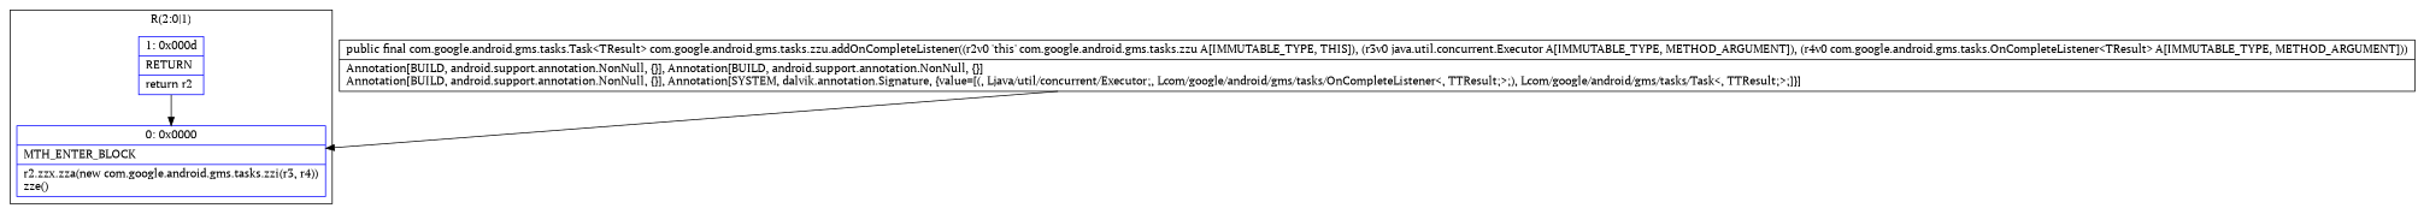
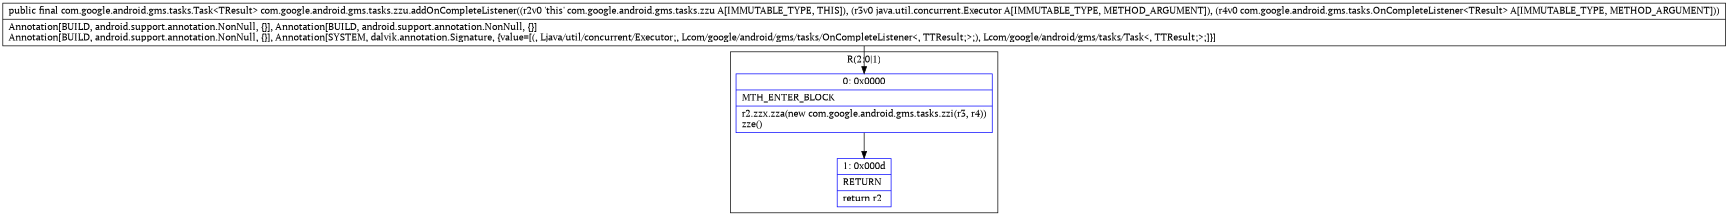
  digraph {
    fontname="PT Serif"
    node [color=blue shape=record fontname="PT Serif"]
    edge [fontname="PT Serif"]
    n1 [label="{0\:\ 0x0000|MTH_ENTER_BLOCK\l|r2.zzx.zza(new com.google.android.gms.tasks.zzi(r3, r4))\lzze()\l}"]
    n2 [label="{1\:\ 0x000d|RETURN\l|return r2\l}"]
    n3 [label="{public final com.google.android.gms.tasks.Task\<TResult\> com.google.android.gms.tasks.zzu.addOnCompleteListener((r2v0 'this' com.google.android.gms.tasks.zzu A[IMMUTABLE_TYPE, THIS]), (r3v0 java.util.concurrent.Executor A[IMMUTABLE_TYPE, METHOD_ARGUMENT]), (r4v0 com.google.android.gms.tasks.OnCompleteListener\<TResult\> A[IMMUTABLE_TYPE, METHOD_ARGUMENT]))  | Annotation[BUILD, android.support.annotation.NonNull, \{\}], Annotation[BUILD, android.support.annotation.NonNull, \{\}]\lAnnotation[BUILD, android.support.annotation.NonNull, \{\}], Annotation[SYSTEM, dalvik.annotation.Signature, \{value=[(, Ljava\/util\/concurrent\/Executor;, Lcom\/google\/android\/gms\/tasks\/OnCompleteListener\<, TTResult;\>;), Lcom\/google\/android\/gms\/tasks\/Task\<, TTResult;\>;]\}]\l}" color=""]
    subgraph cluster_1 {
      label="R(2:0|1)"
      n1
      n2
    }
-   n2 -> n1
+   n1 -> n2
    n3 -> n1
  }
